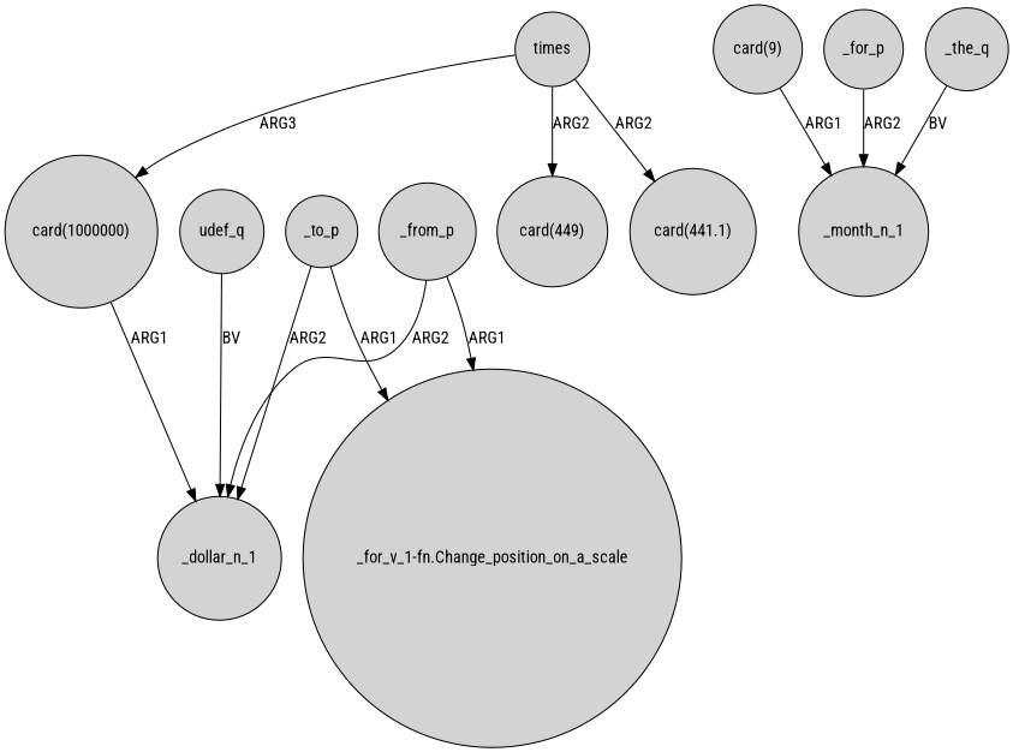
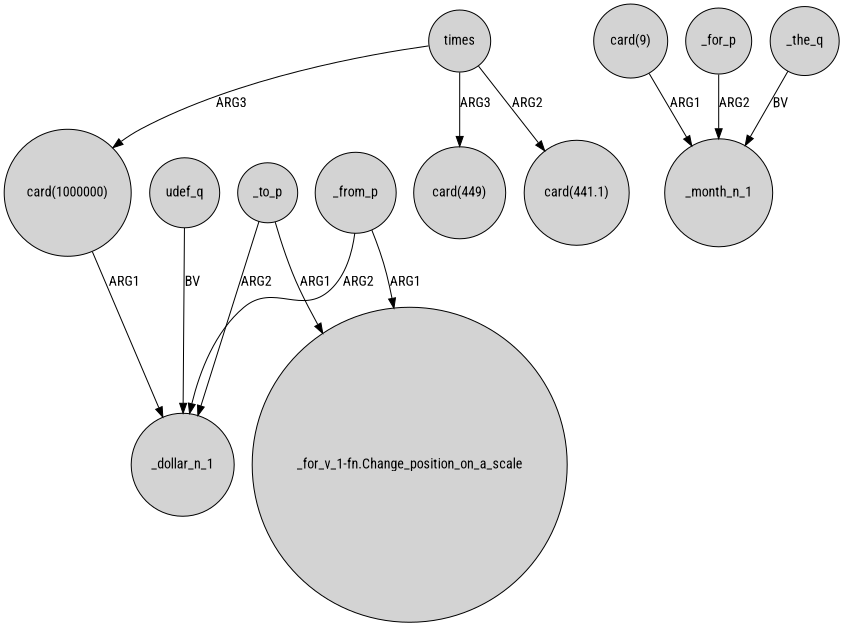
  digraph {
    fontname="Roboto Condensed"
    node [fontname="Roboto Condensed" shape=circle style=filled]
    edge [fontname="Roboto Condensed"]
    times
    "card(1000000)"
    "card(449)"
    "card(441.1)"
    _dollar_n_1
    _to_p
    n7 [label="_for_v_1-fn.Change_position_on_a_scale"]
    "card(9)"
    _month_n_1
    udef_q
    _for_p
    _from_p
    _the_q
    times -> "card(1000000)" [label=ARG3]
-   times -> "card(449)" [label=ARG2]
+   times -> "card(449)" [label=ARG3]
    times -> "card(441.1)" [label=ARG2]
    "card(1000000)" -> _dollar_n_1 [label=ARG1]
    _to_p -> _dollar_n_1 [label=ARG2]
    _to_p -> n7 [label=ARG1]
    "card(9)" -> _month_n_1 [label=ARG1]
    udef_q -> _dollar_n_1 [label=BV]
    _for_p -> _month_n_1 [label=ARG2]
    _from_p -> _dollar_n_1 [label=ARG2]
    _from_p -> n7 [label=ARG1]
    _the_q -> _month_n_1 [label=BV]
  }
